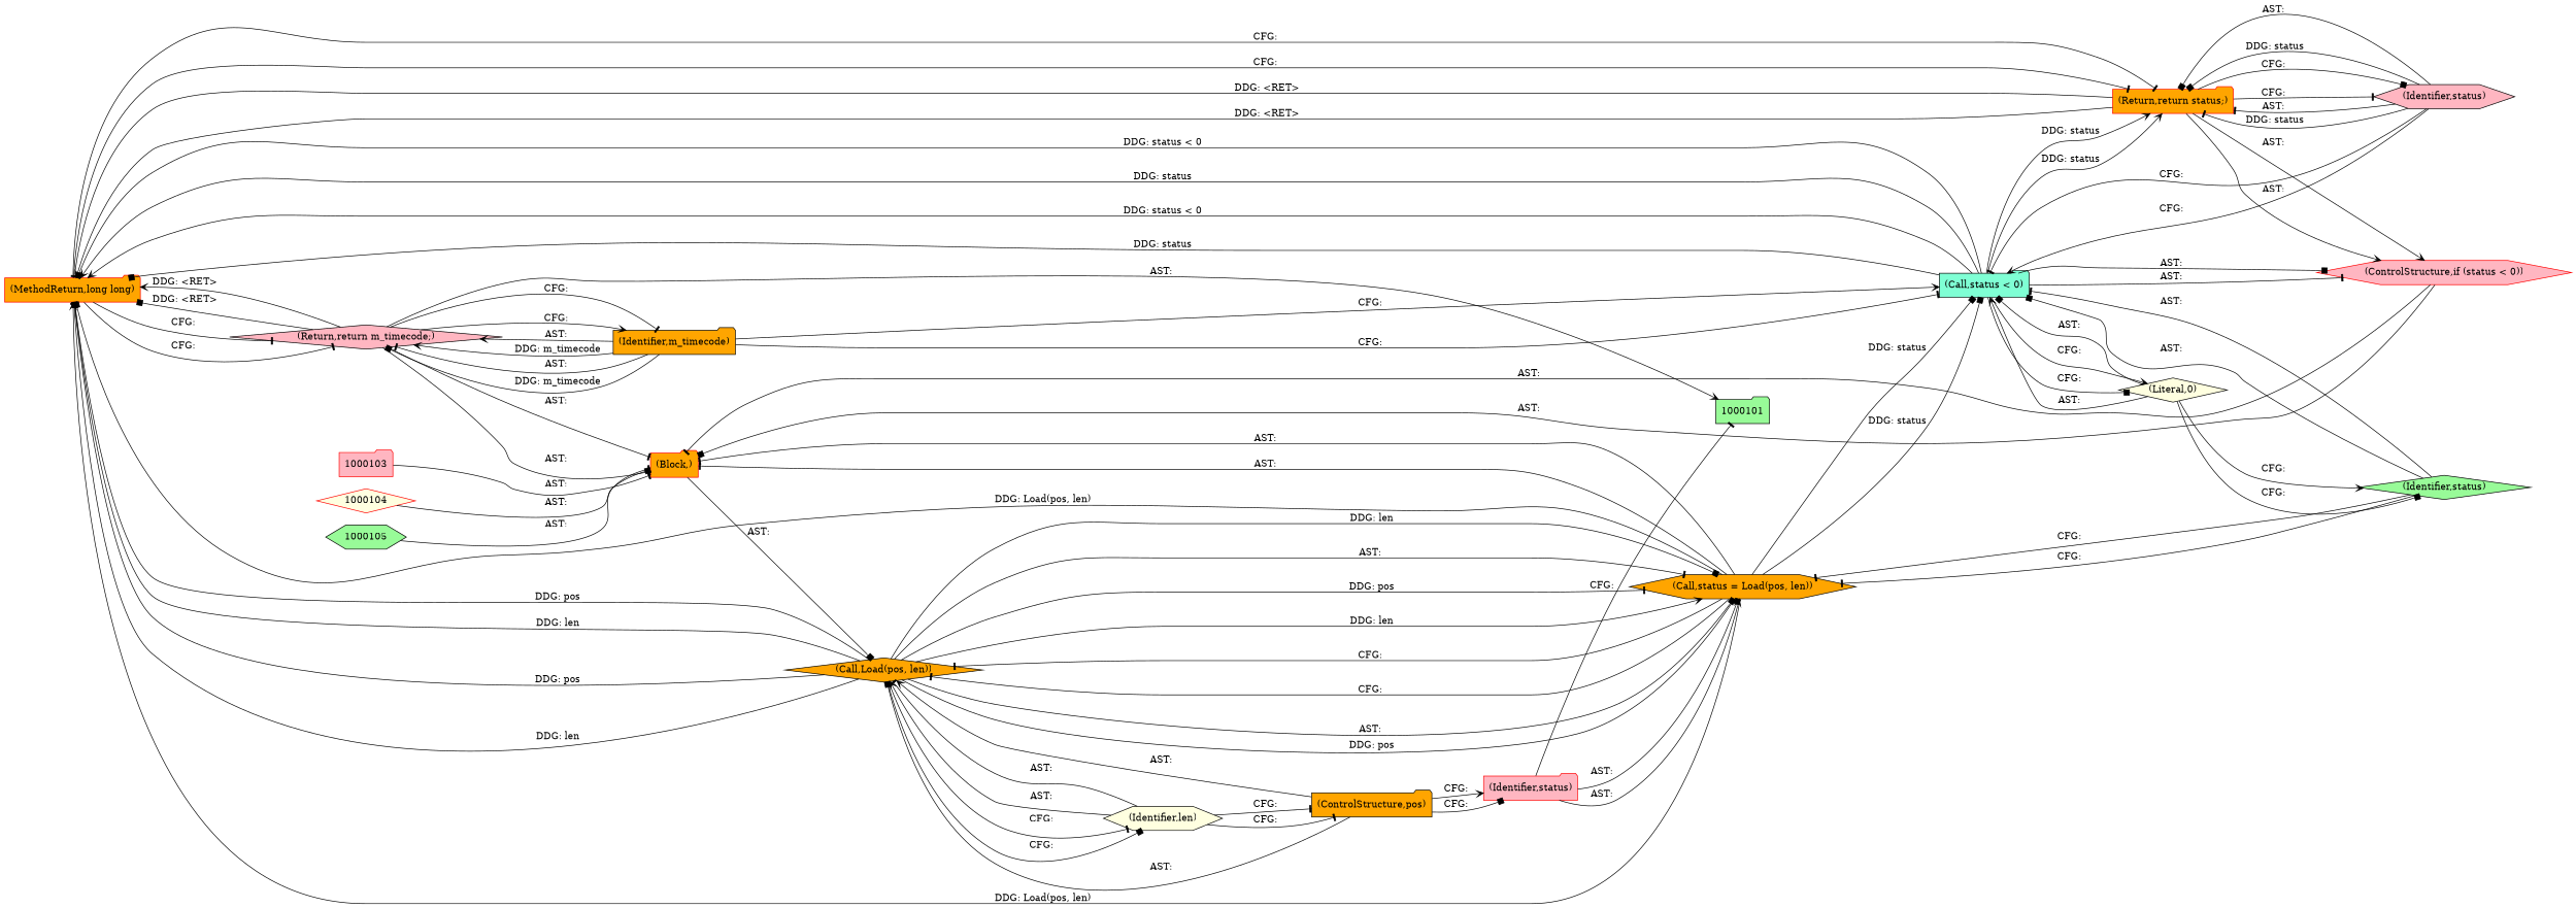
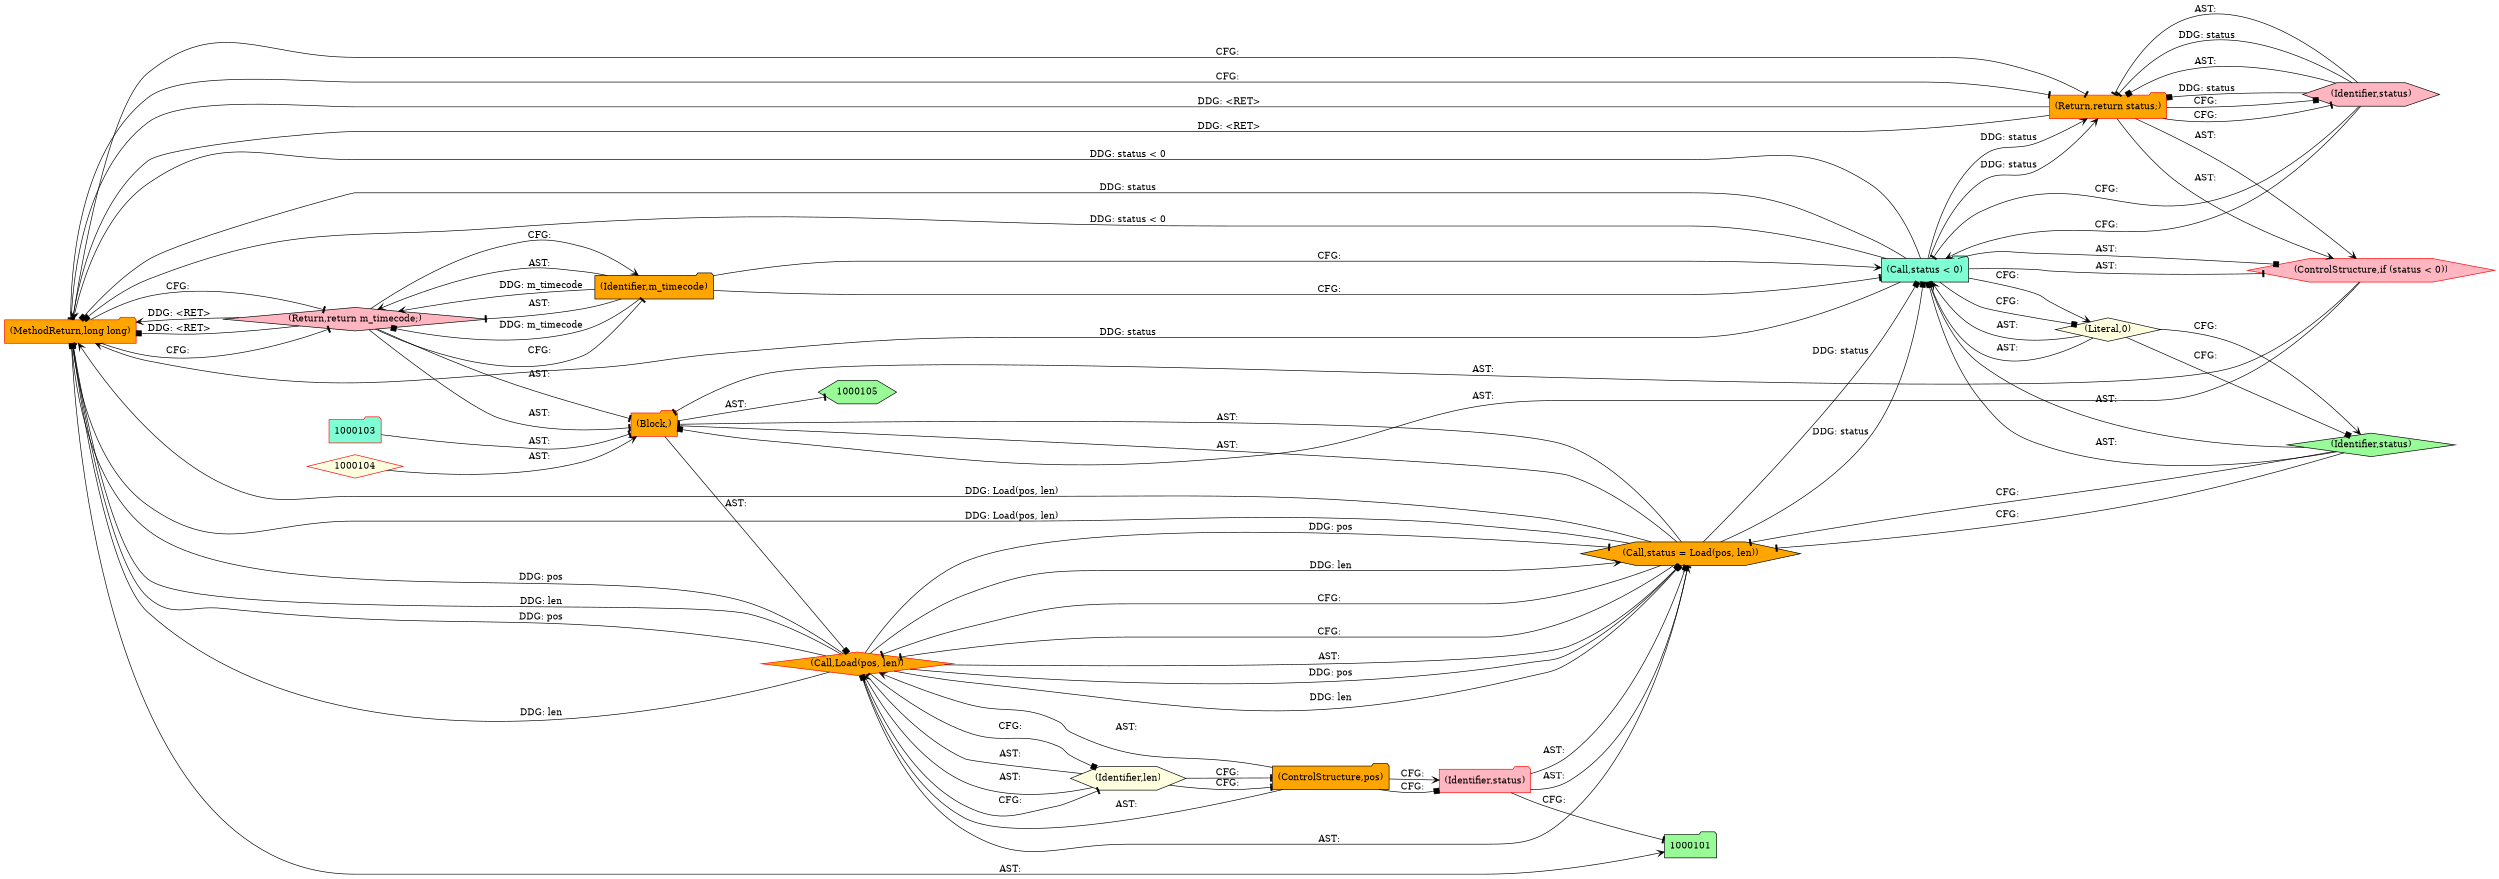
  digraph {
    rankdir=LR
    node [color=black fillcolor=orange shape=folder style=filled]
    edge [arrowhead=tee]
    n1 [color=red label="(MethodReturn,long long)"]
    n2 [fillcolor=lightpink label="(Return,return m_timecode;)" shape=diamond]
    n3 [color=red label="(Return,return status;)"]
    1000101 [fillcolor=palegreen]
    n5 [label="(Identifier,m_timecode)"]
    n6 [color=red label="(Block,)"]
    n7 [color=red fillcolor=lightpink label="(ControlStructure,if (status < 0))" shape=hexagon]
    n8 [fillcolor=lightpink label="(Identifier,status)" shape=hexagon]
    n9 [fillcolor=aquamarine label="(Call,status < 0)"]
    n10 [fillcolor=lightyellow label="(Literal,0)" shape=diamond]
-   n11 [label="(Call,Load(pos, len))" shape=diamond]
+   n11 [color=red label="(Call,Load(pos, len))" shape=diamond]
    n12 [label="(Call,status = Load(pos, len))" shape=hexagon]
    n13 [fillcolor=lightyellow label="(Identifier,len)" shape=hexagon]
    n14 [color=red fillcolor=lightpink label="(Identifier,status)"]
    n15 [label="(ControlStructure,pos)"]
    n16 [fillcolor=palegreen label="(Identifier,status)" shape=diamond]
-   1000103 [color=red fillcolor=lightpink]
+   1000103 [color=red fillcolor=aquamarine]
    1000104 [color=red fillcolor=lightyellow shape=diamond]
    1000105 [fillcolor=palegreen shape=hexagon]
    n1 -> n2 [label="CFG: "]
    n1 -> n2 [label="CFG: "]
    n1 -> n3 [label="CFG: "]
    n1 -> n3 [label="CFG: "]
-   n2 -> 1000101 [arrowhead=vee label="AST: "]
+   n1 -> 1000101 [arrowhead=vee label="AST: "]
    n2 -> n1 [arrowhead=vee label="DDG: <RET>"]
    n2 -> n1 [arrowhead=box label="DDG: <RET>"]
    n2 -> n5 [label="CFG: "]
    n2 -> n5 [arrowhead=vee label="CFG: "]
    n2 -> n6 [label="AST: "]
    n2 -> n6 [label="AST: "]
    n3 -> n1 [label="DDG: <RET>"]
    n3 -> n1 [arrowhead=vee label="DDG: <RET>"]
    n3 -> n7 [arrowhead=vee label="AST: "]
    n3 -> n7 [arrowhead=vee label="AST: "]
    n3 -> n8 [arrowhead=box label="CFG: "]
    n3 -> n8 [label="CFG: "]
    n5 -> n2 [arrowhead=vee label="AST: "]
    n5 -> n2 [arrowhead=vee label="DDG: m_timecode"]
    n5 -> n2 [label="AST: "]
    n5 -> n2 [arrowhead=box label="DDG: m_timecode"]
    n5 -> n9 [arrowhead=vee label="CFG: "]
    n5 -> n9 [label="CFG: "]
    n6 -> n11 [arrowhead=box label="AST: "]
    n7 -> n6 [label="AST: "]
    n7 -> n6 [arrowhead=box label="AST: "]
    n8 -> n3 [label="AST: "]
    n8 -> n3 [label="DDG: status"]
    n8 -> n3 [arrowhead=box label="AST: "]
    n8 -> n3 [arrowhead=box label="DDG: status"]
    n8 -> n9 [label="CFG: "]
    n8 -> n9 [arrowhead=vee label="CFG: "]
    n9 -> n1 [arrowhead=box label="DDG: status < 0"]
    n9 -> n1 [arrowhead=vee label="DDG: status"]
    n9 -> n1 [arrowhead=vee label="DDG: status < 0"]
    n9 -> n1 [arrowhead=box label="DDG: status"]
    n9 -> n3 [arrowhead=vee label="DDG: status"]
    n9 -> n3 [arrowhead=vee label="DDG: status"]
    n9 -> n7 [arrowhead=box label="AST: "]
    n9 -> n7 [label="AST: "]
    n9 -> n10 [arrowhead=vee label="CFG: "]
    n9 -> n10 [arrowhead=box label="CFG: "]
    n10 -> n9 [arrowhead=vee label="AST: "]
    n10 -> n9 [arrowhead=box label="AST: "]
    n10 -> n16 [arrowhead=vee label="CFG: "]
    n10 -> n16 [arrowhead=box label="CFG: "]
    n11 -> n1 [label="DDG: len"]
    n11 -> n1 [label="DDG: pos"]
    n11 -> n1 [arrowhead=box label="DDG: len"]
    n11 -> n1 [arrowhead=box label="DDG: pos"]
    n11 -> n12 [arrowhead=box label="AST: "]
    n11 -> n12 [label="DDG: pos"]
    n11 -> n12 [arrowhead=box label="DDG: len"]
    n11 -> n12 [label="AST: "]
    n11 -> n12 [label="DDG: pos"]
    n11 -> n12 [arrowhead=vee label="DDG: len"]
    n11 -> n13 [label="CFG: "]
    n11 -> n13 [arrowhead=box label="CFG: "]
    n12 -> n1 [arrowhead=box label="DDG: Load(pos, len)"]
    n12 -> n1 [arrowhead=vee label="DDG: Load(pos, len)"]
    n12 -> n6 [label="AST: "]
    n12 -> n6 [label="AST: "]
    n12 -> n9 [arrowhead=box label="DDG: status"]
    n12 -> n9 [arrowhead=box label="DDG: status"]
    n12 -> n11 [label="CFG: "]
    n12 -> n11 [label="CFG: "]
    n13 -> n11 [label="AST: "]
    n13 -> n11 [arrowhead=vee label="AST: "]
    n13 -> n15 [label="CFG: "]
    n13 -> n15 [label="CFG: "]
    n14 -> 1000101 [label="CFG: "]
    n14 -> n12 [arrowhead=box label="AST: "]
    n14 -> n12 [arrowhead=vee label="AST: "]
    n15 -> n11 [arrowhead=box label="AST: "]
    n15 -> n11 [arrowhead=vee label="AST: "]
    n15 -> n14 [arrowhead=vee label="CFG: "]
    n15 -> n14 [arrowhead=box label="CFG: "]
    n16 -> n9 [label="AST: "]
    n16 -> n9 [arrowhead=box label="AST: "]
    n16 -> n12 [label="CFG: "]
    n16 -> n12 [label="CFG: "]
    1000103 -> n6 [label="AST: "]
-   1000104 -> n6 [arrowhead=box label="AST: "]
-   1000105 -> n6 [label="AST: "]
+   1000104 -> n6 [arrowhead=vee label="AST: "]
+   n6 -> 1000105 [label="AST: "]
  }
